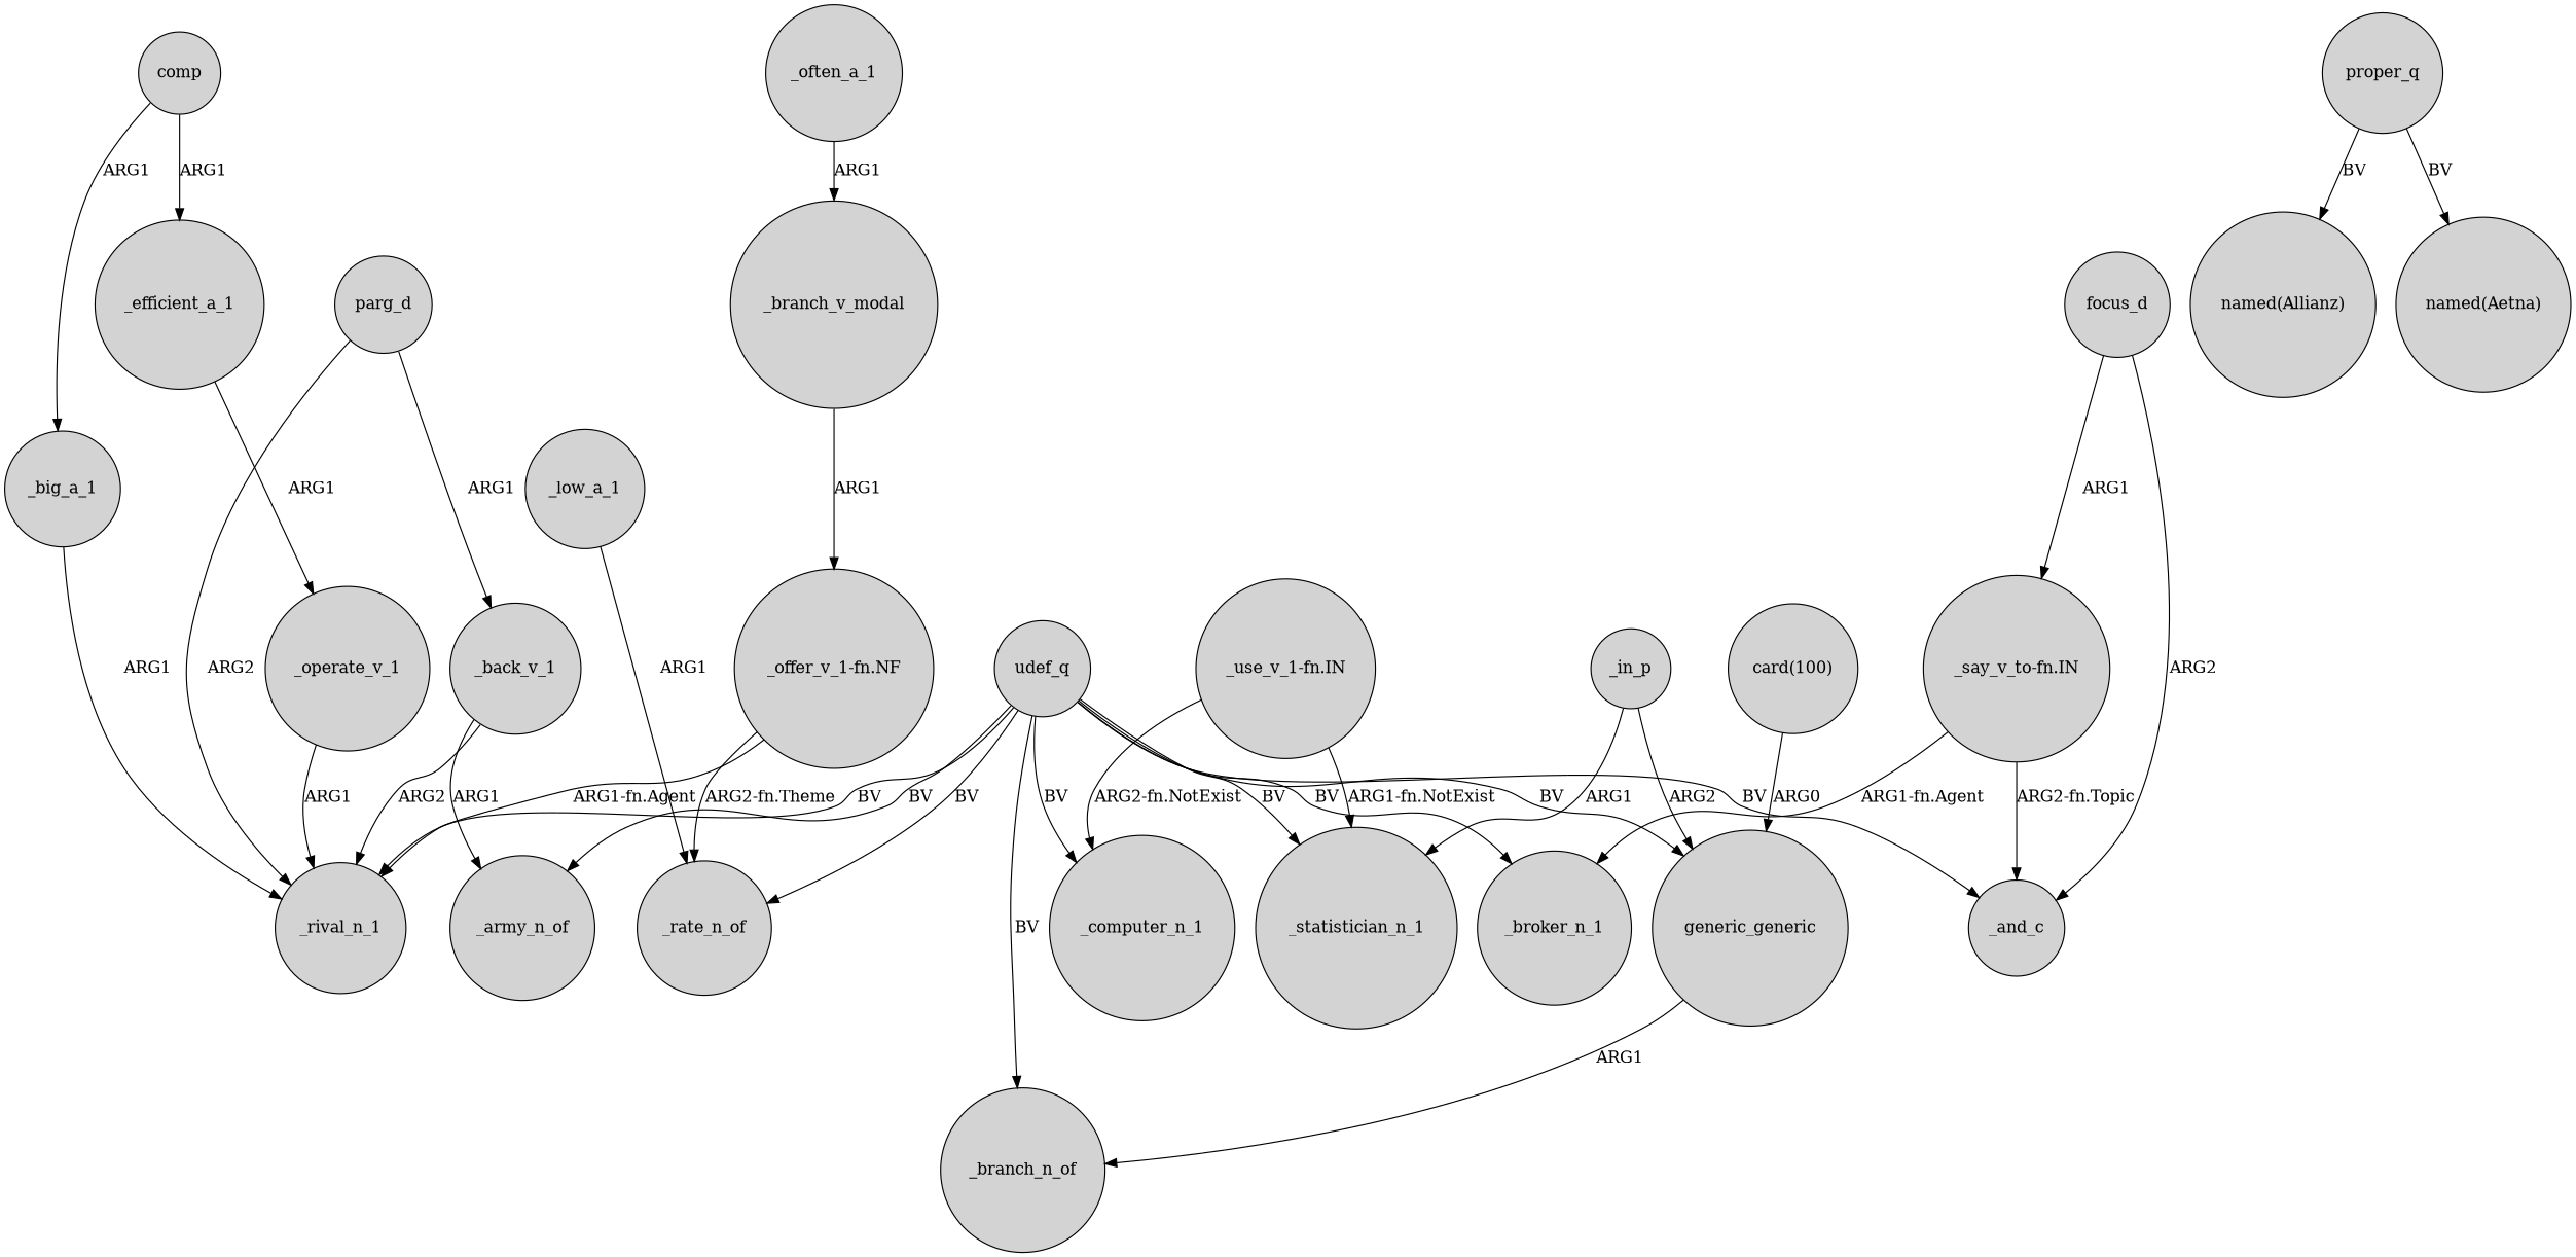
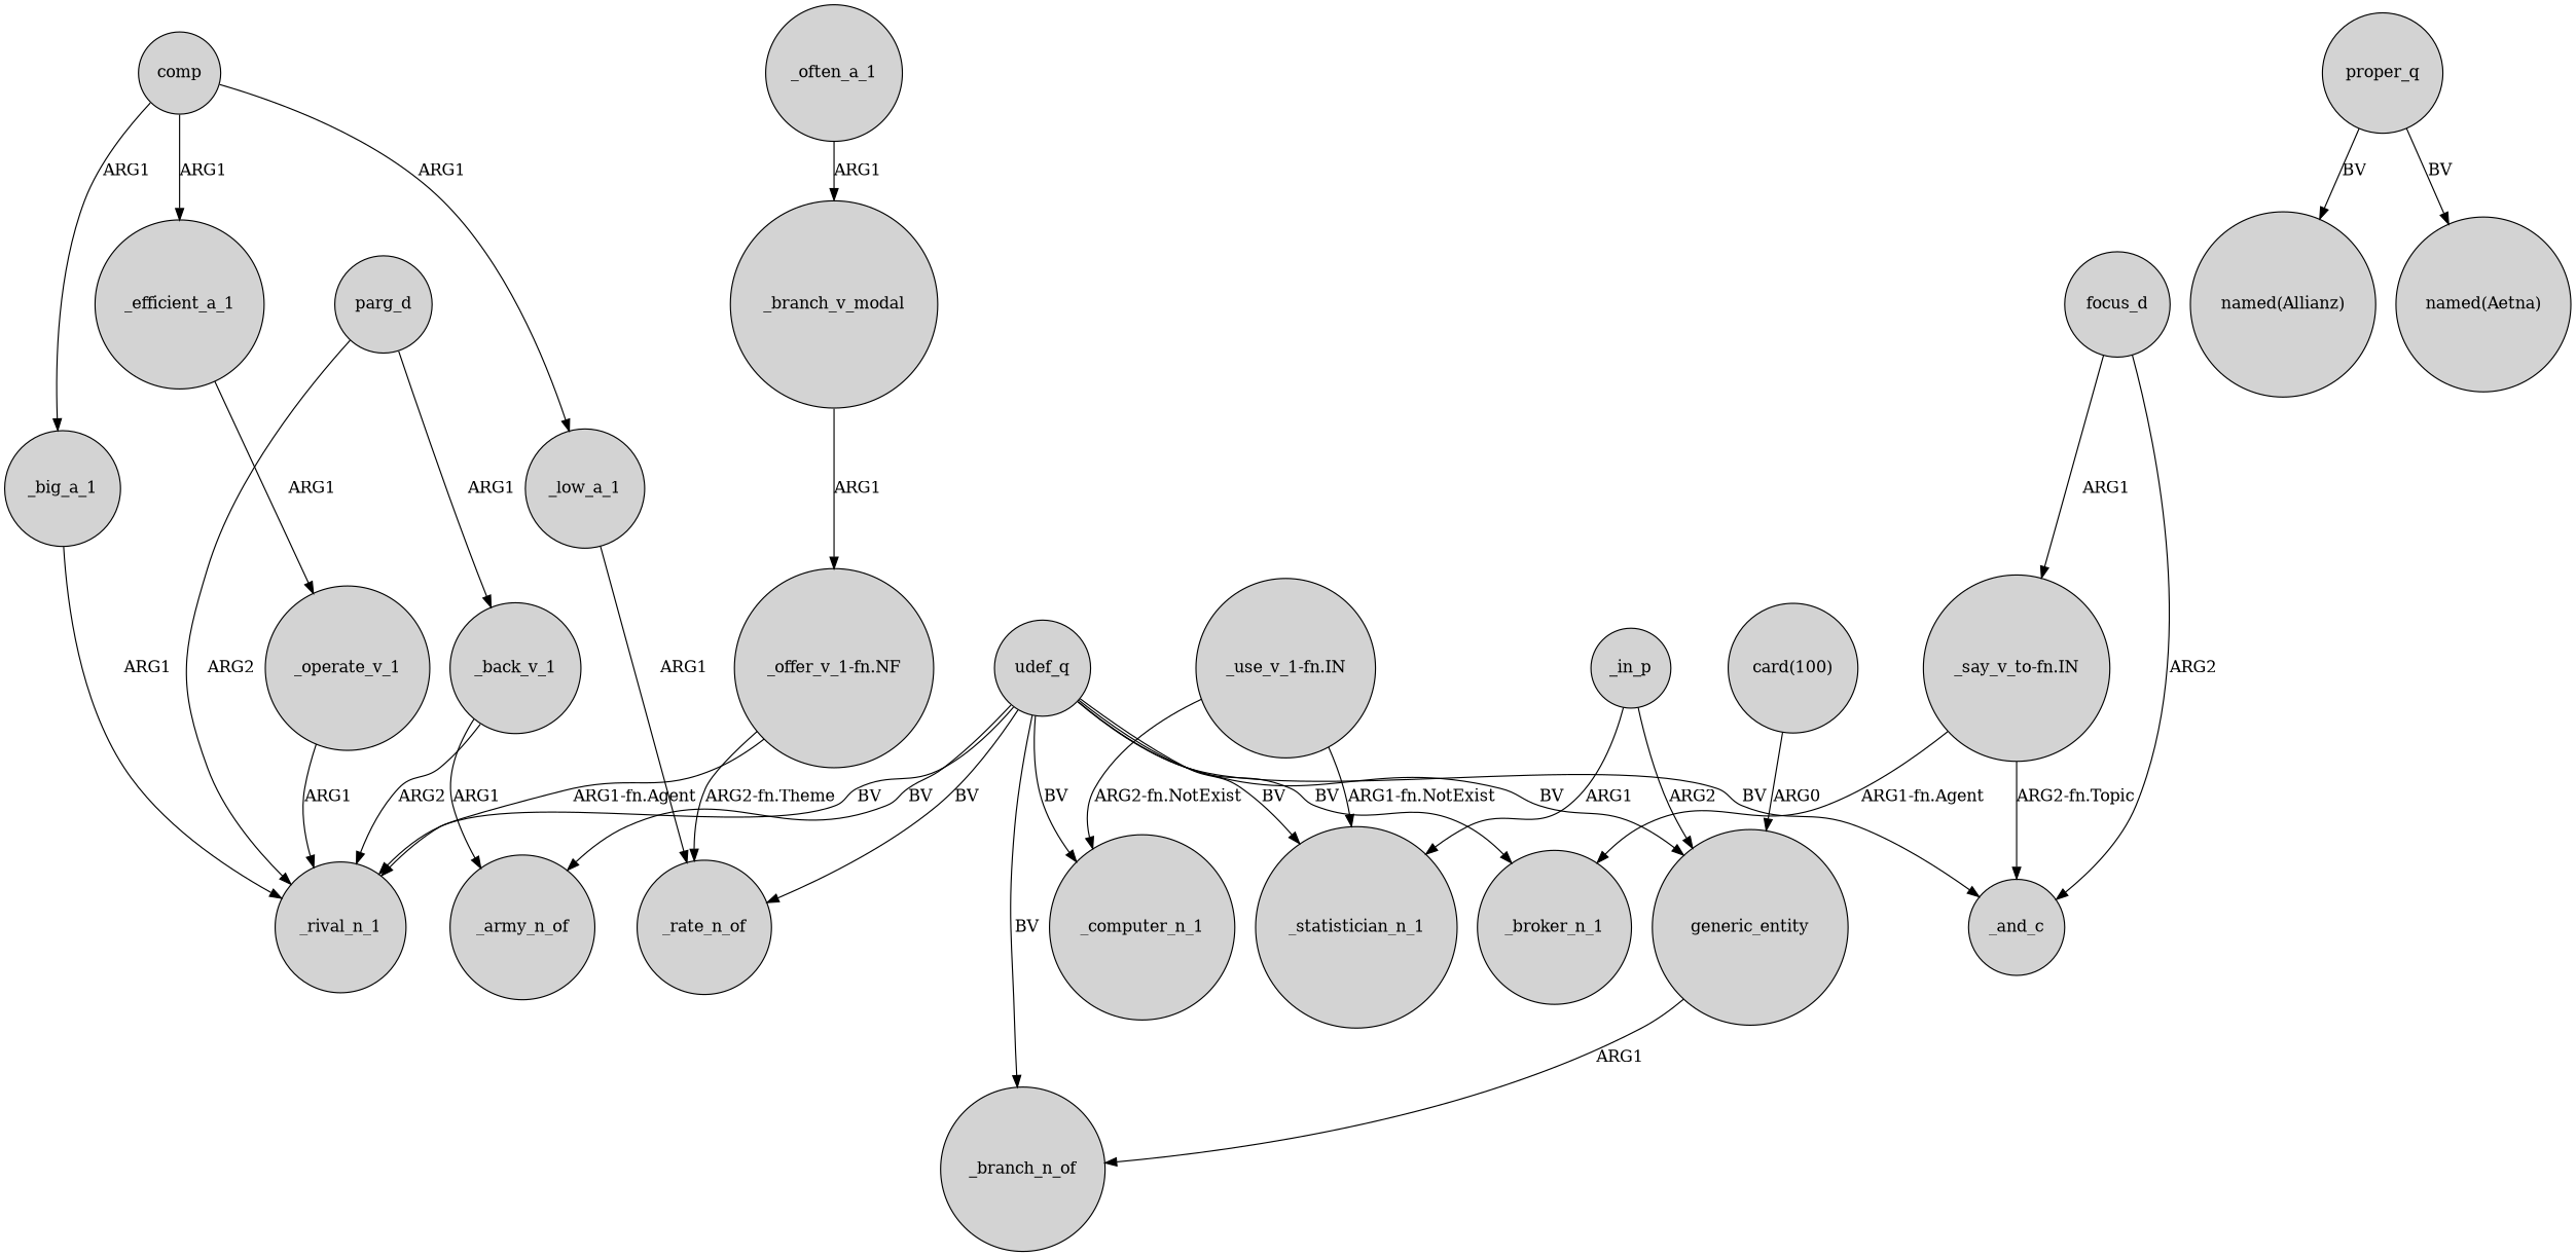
  digraph {
    node [shape=circle style=filled]
    _operate_v_1
    _rival_n_1
    comp
    _big_a_1
    _efficient_a_1
    _low_a_1
    _rate_n_of
    udef_q
    _army_n_of
    _statistician_n_1
-   generic_entity [label=generic_generic]
+   generic_entity
    _branch_n_of
    _computer_n_1
    _broker_n_1
    _and_c
    n16 [label=_branch_v_modal]
    "_offer_v_1-fn.NF"
    "card(100)"
    "_use_v_1-fn.IN"
    _often_a_1
    "_say_v_to-fn.IN"
    _back_v_1
    focus_d
    _in_p
    parg_d
    proper_q
    "named(Allianz)"
    "named(Aetna)"
    _operate_v_1 -> _rival_n_1 [label=ARG1]
    comp -> _big_a_1 [label=ARG1]
    comp -> _efficient_a_1 [label=ARG1]
+   comp -> _low_a_1 [label=ARG1]
    _big_a_1 -> _rival_n_1 [label=ARG1]
    _efficient_a_1 -> _operate_v_1 [label=ARG1]
    _low_a_1 -> _rate_n_of [label=ARG1]
    udef_q -> _rival_n_1 [label=BV]
    udef_q -> _rate_n_of [label=BV]
    udef_q -> _army_n_of [label=BV]
    udef_q -> _statistician_n_1 [label=BV]
    udef_q -> generic_entity [label=BV]
    udef_q -> _branch_n_of [label=BV]
    udef_q -> _computer_n_1 [label=BV]
    udef_q -> _broker_n_1 [label=BV]
    udef_q -> _and_c [label=BV]
    generic_entity -> _branch_n_of [label=ARG1]
    n16 -> "_offer_v_1-fn.NF" [label=ARG1]
    "_offer_v_1-fn.NF" -> _rival_n_1 [label="ARG1-fn.Agent"]
    "_offer_v_1-fn.NF" -> _rate_n_of [label="ARG2-fn.Theme"]
    "card(100)" -> generic_entity [label=ARG0]
    "_use_v_1-fn.IN" -> _statistician_n_1 [label="ARG1-fn.NotExist"]
    "_use_v_1-fn.IN" -> _computer_n_1 [label="ARG2-fn.NotExist"]
    _often_a_1 -> n16 [label=ARG1]
    "_say_v_to-fn.IN" -> _broker_n_1 [label="ARG1-fn.Agent"]
    "_say_v_to-fn.IN" -> _and_c [label="ARG2-fn.Topic"]
    _back_v_1 -> _rival_n_1 [label=ARG2]
    _back_v_1 -> _army_n_of [label=ARG1]
    focus_d -> _and_c [label=ARG2]
    focus_d -> "_say_v_to-fn.IN" [label=ARG1]
    _in_p -> _statistician_n_1 [label=ARG1]
    _in_p -> generic_entity [label=ARG2]
    parg_d -> _rival_n_1 [label=ARG2]
    parg_d -> _back_v_1 [label=ARG1]
    proper_q -> "named(Allianz)" [label=BV]
    proper_q -> "named(Aetna)" [label=BV]
  }
